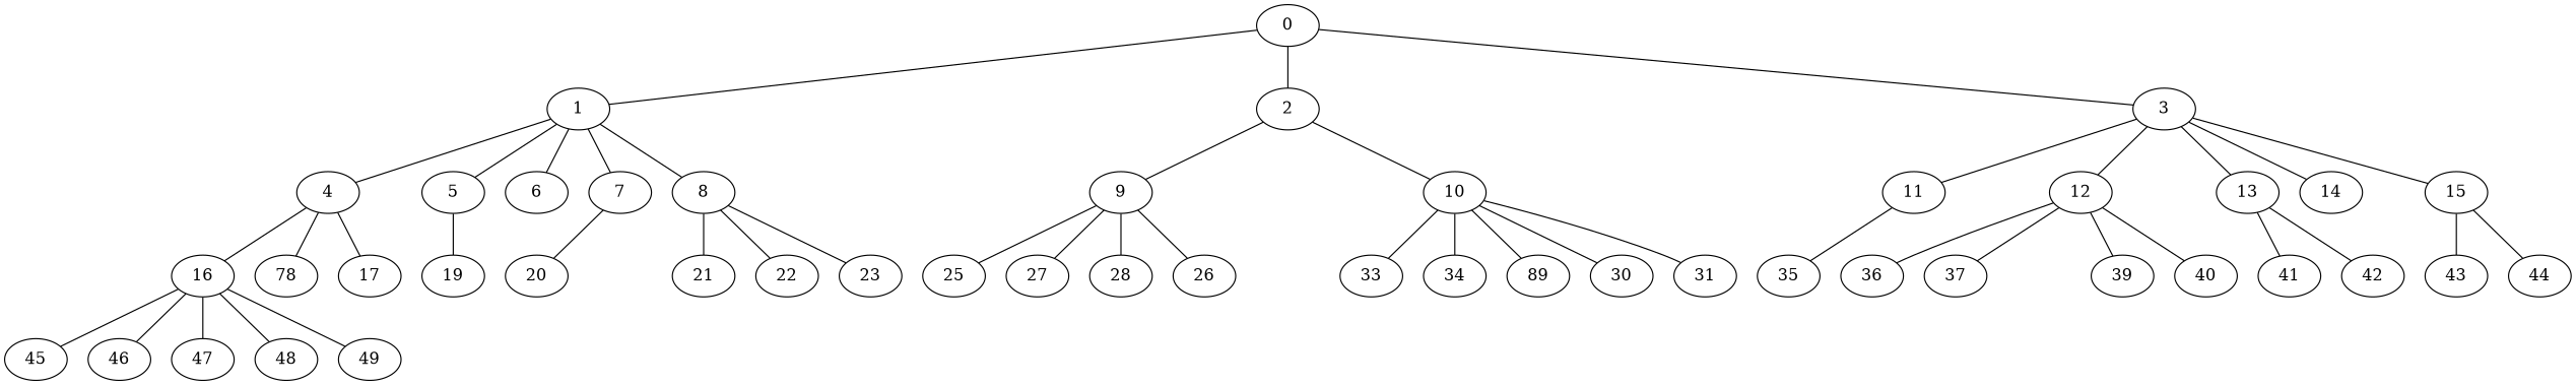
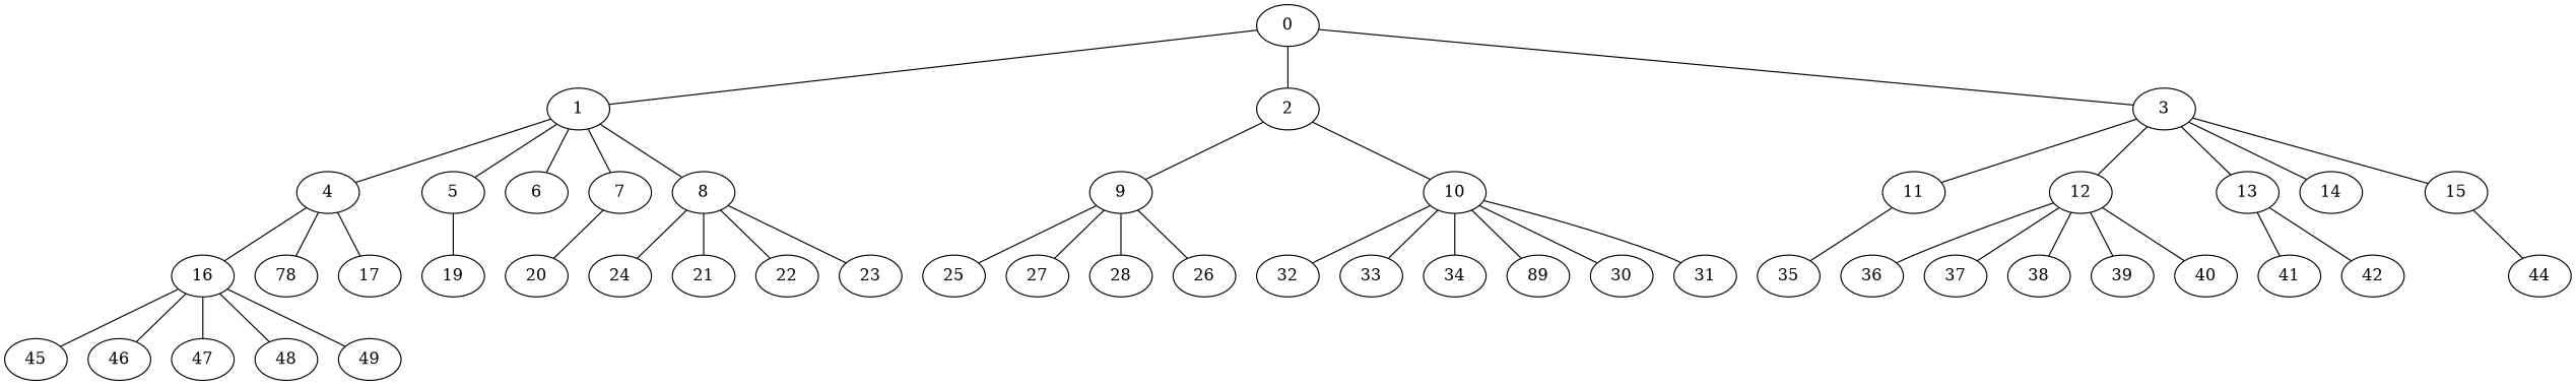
  graph {
    0
    1
    2
    3
    4
    5
    6
    7
    8
    9
    10
    11
    12
    13
    14
    15
    16
    n18 [label=78]
    17
    19
    20
+   24
    21
    22
    23
    25
    27
    28
    26
+   32
    33
    34
    n33 [label=89]
    30
    31
    35
    36
    37
+   38
    39
    40
    41
    42
-   43
    44
    45
    46
    47
    48
    49
    0 -- 1
    0 -- 2
    0 -- 3
    1 -- 4
    1 -- 5
    1 -- 6
    1 -- 7
    1 -- 8
    2 -- 9
    2 -- 10
    3 -- 11
    3 -- 12
    3 -- 13
    3 -- 14
    3 -- 15
    4 -- 16
    4 -- n18
    4 -- 17
    5 -- 19
    7 -- 20
+   8 -- 24
    8 -- 21
    8 -- 22
    8 -- 23
    9 -- 25
    9 -- 27
    9 -- 28
    9 -- 26
+   10 -- 32
    10 -- 33
    10 -- 34
    10 -- n33
    10 -- 30
    10 -- 31
    11 -- 35
    12 -- 36
    12 -- 37
+   12 -- 38
    12 -- 39
    12 -- 40
    13 -- 41
    13 -- 42
-   15 -- 43
    15 -- 44
    16 -- 45
    16 -- 46
    16 -- 47
    16 -- 48
    16 -- 49
  }
